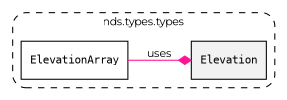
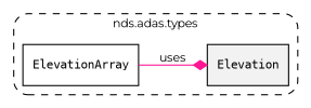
  digraph {
    fontsize=10
    rankdir=LR
    fontname=Montserrat
    node [fontsize=10 shape=box fontname=Montserrat]
    n1 [fillcolor="#0000000D" label=<<font face="monospace"><table align="center" border="0" cellspacing="0" cellpadding="0"><tr><td href="../../../content/packages/nds.adas.types.html#Subtype-Elevation" title="Subtype defined in nds.adas.types">Elevation</td></tr></table></font>> style=filled]
    n2 [label=<<font face="monospace"><table align="center" border="0" cellspacing="0" cellpadding="0"><tr><td href="../../../content/packages/nds.adas.types.html#Structure-ElevationArray" title="Structure defined in nds.adas.types">ElevationArray</td></tr></table></font>>]
    subgraph cluster_1 {
-     label="nds.types.types"
+     label="nds.adas.types"
      style="dashed, rounded"
      n1
      n2
    }
    n2 -> n1 [fontsize=10 label=uses color=deeppink arrowhead=diamond fontname=Montserrat]
  }
